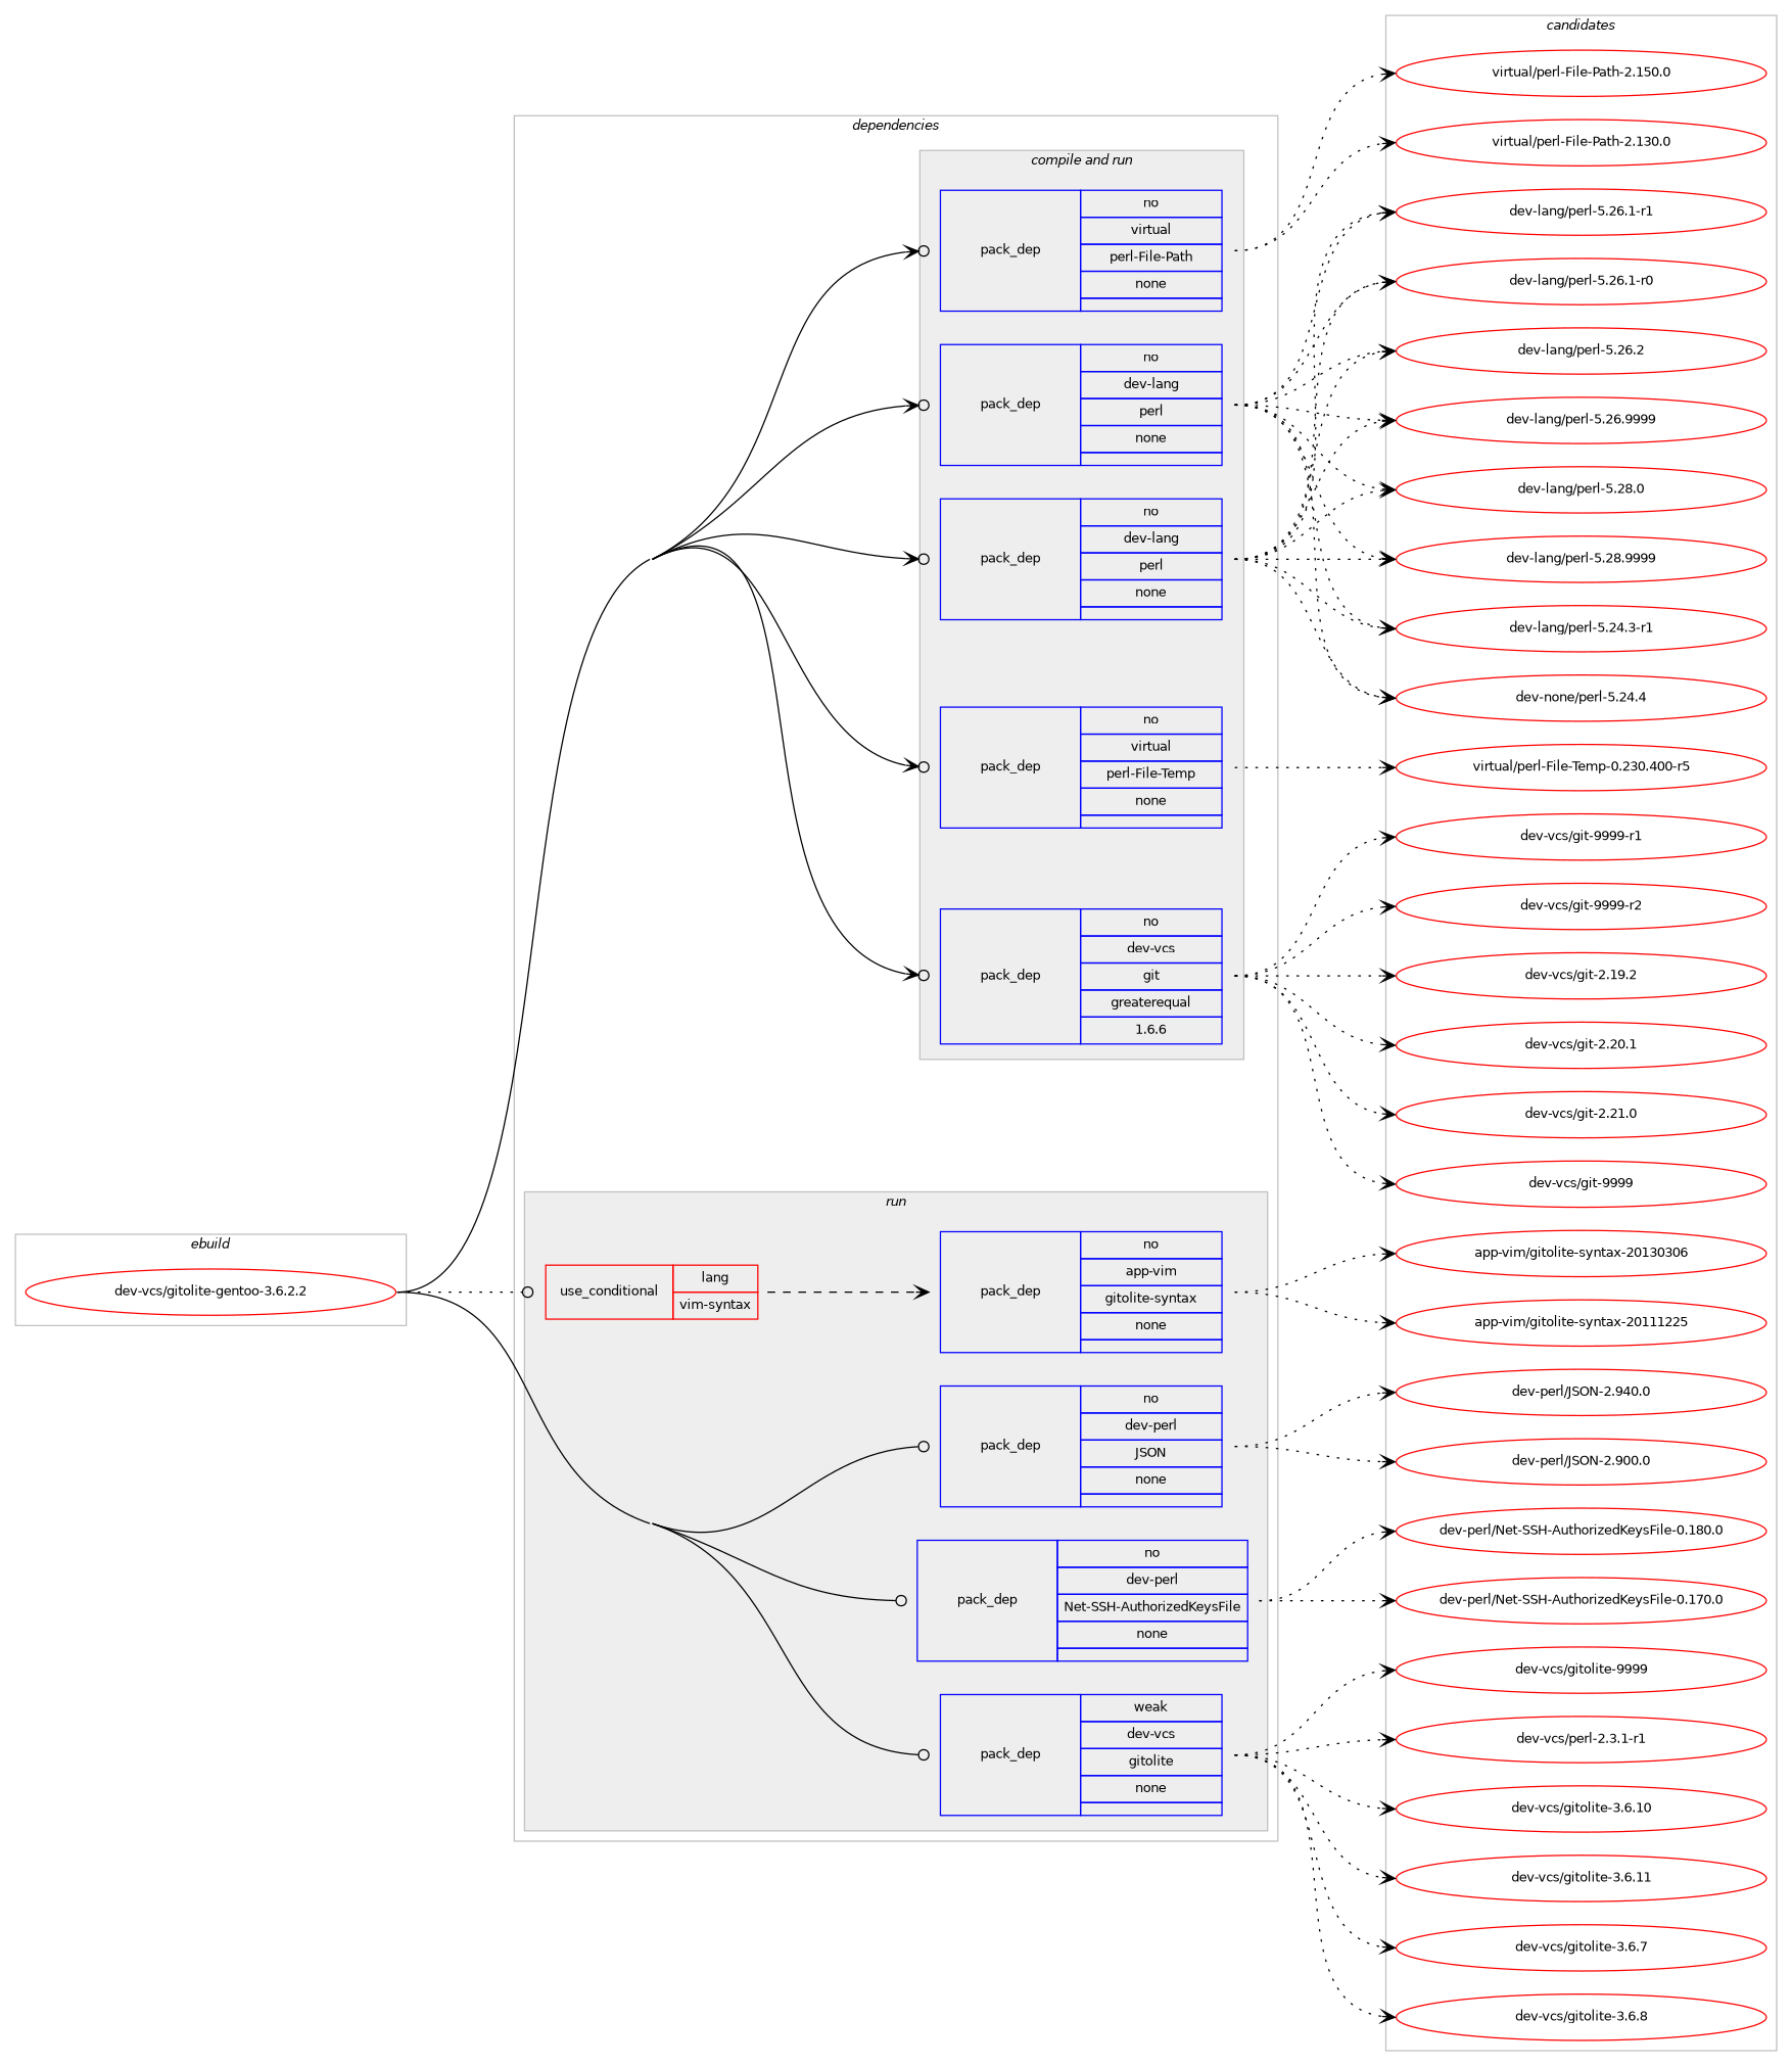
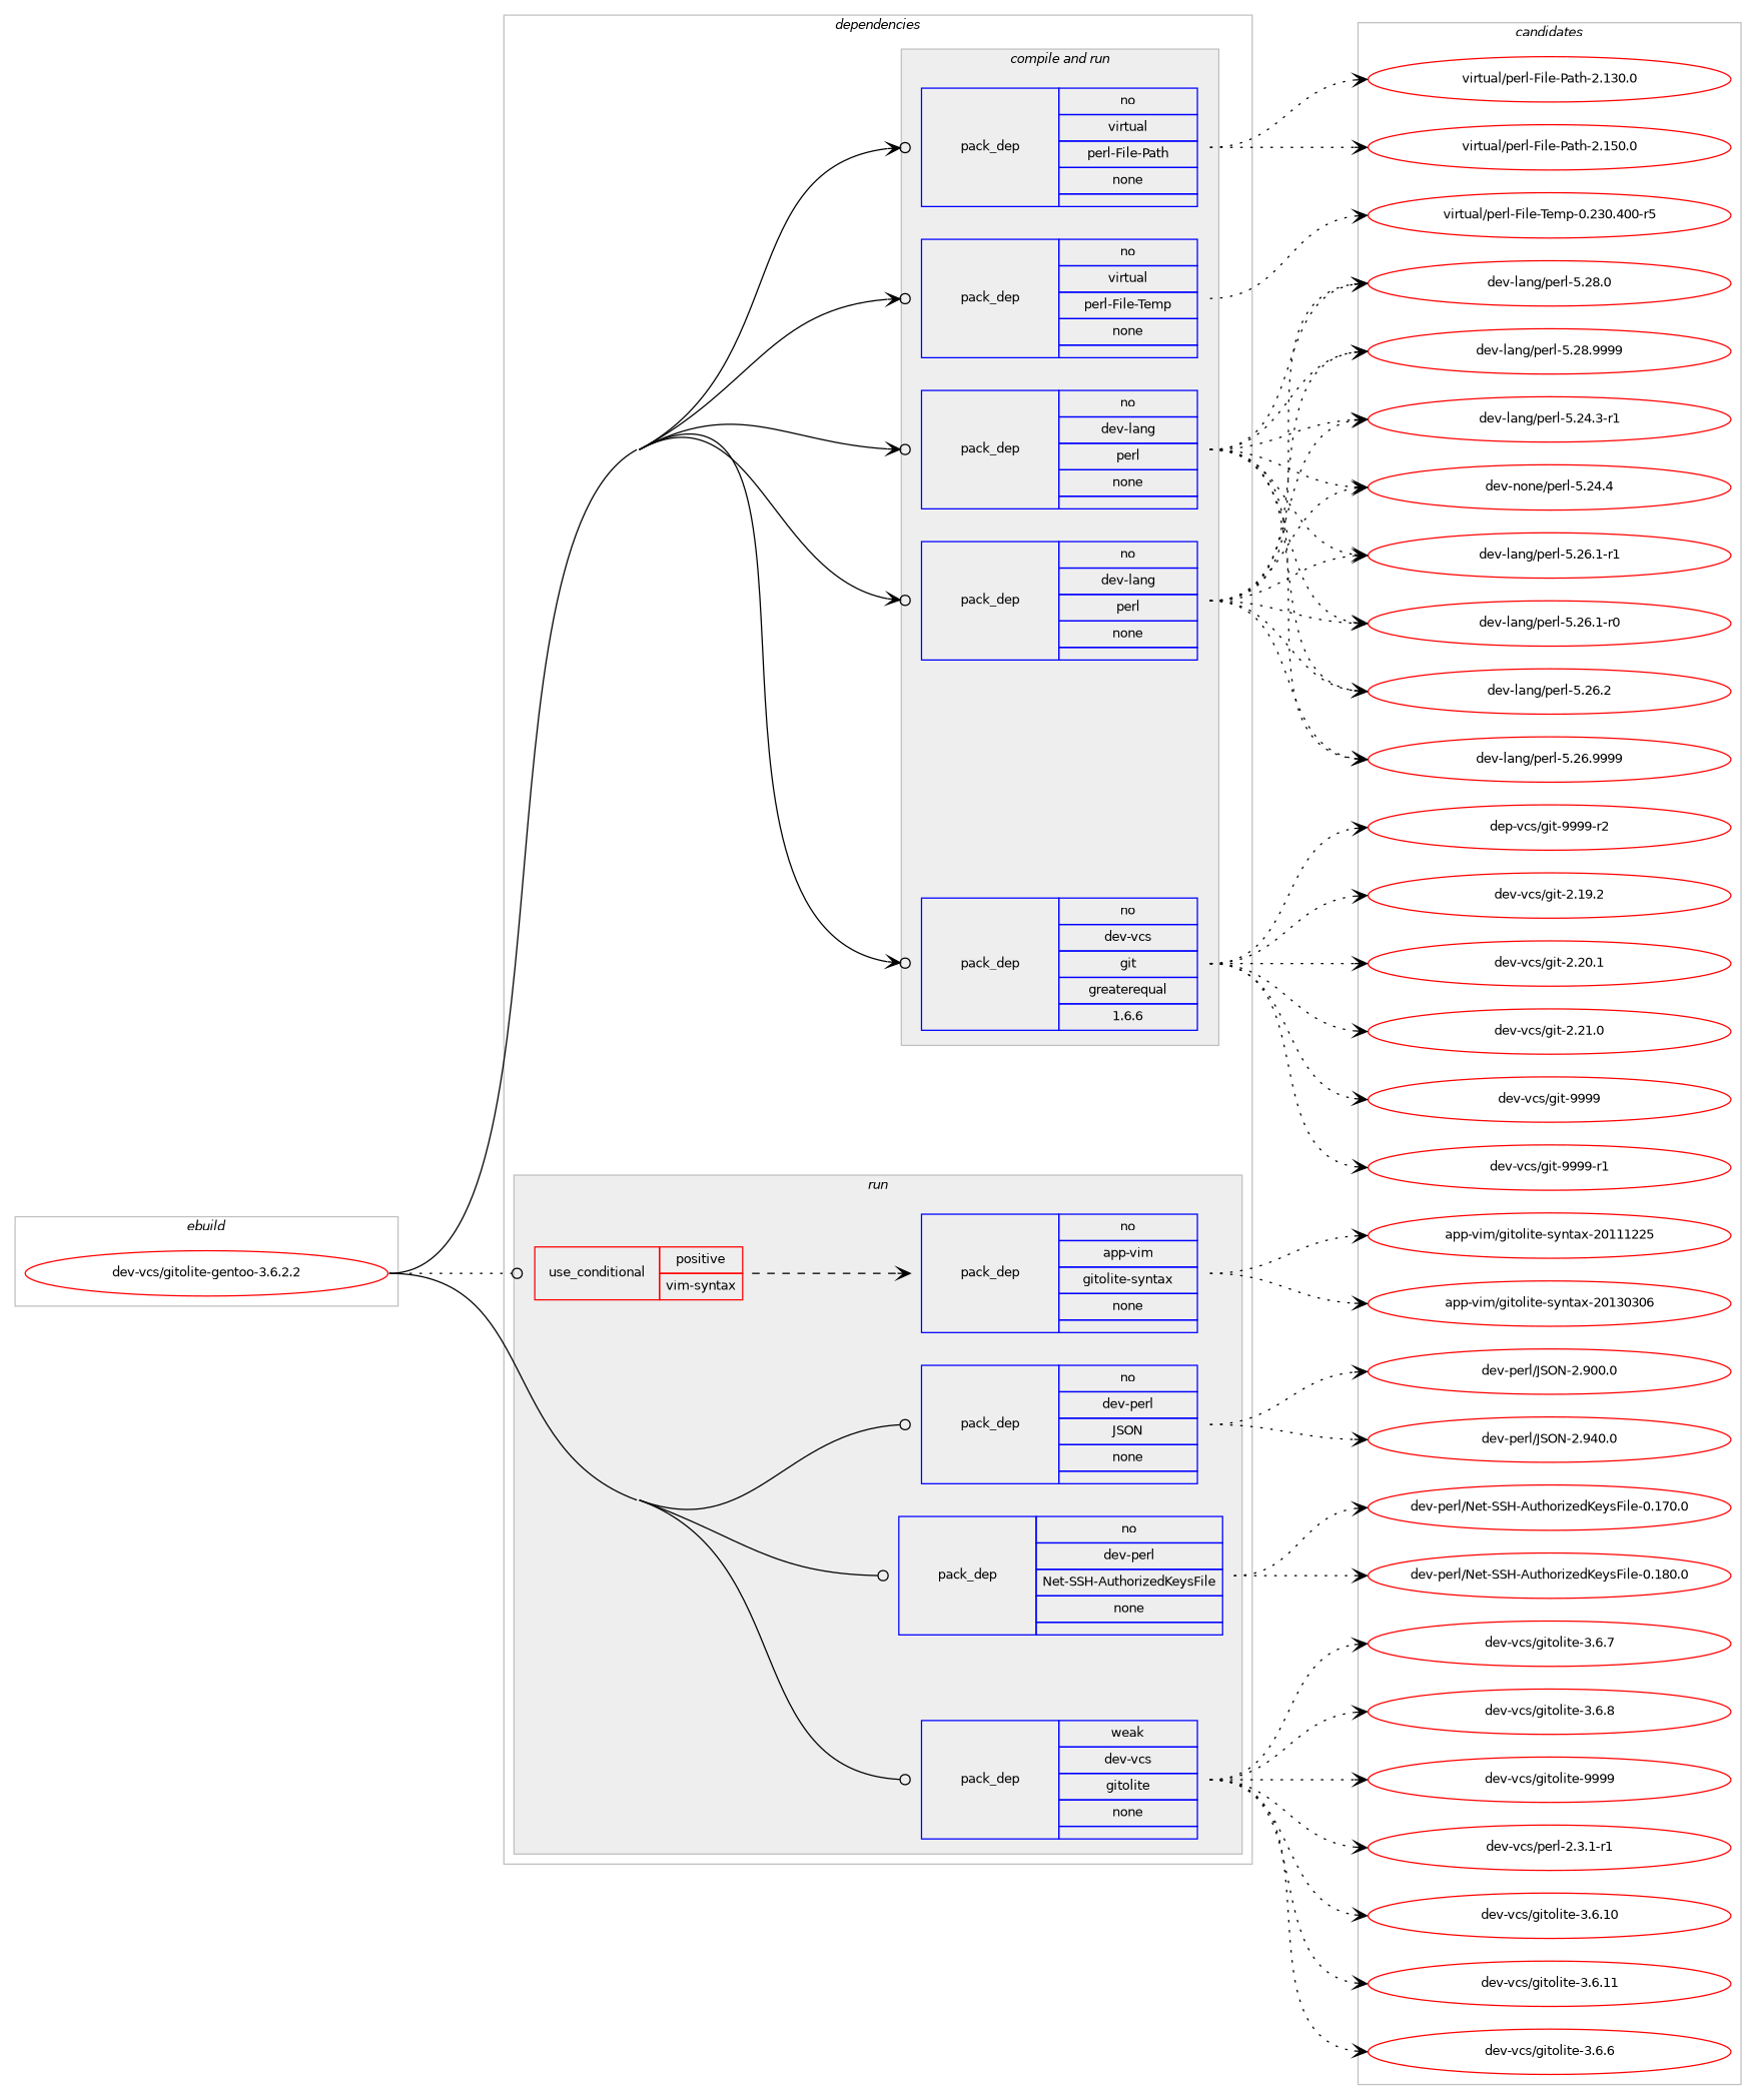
  digraph {
    compound=true
    concentrate=true
    fontname=Helvetica
    fontsize=10
    newrank=true
    rankdir=LR
    ranksep=1.5
    node [color=red fontname=Helvetica fontsize=10]
    edge [arrowhead=vee headport=w style=dotted tailport=e weight=100]
    n1 [label="dev-vcs/gitolite-gentoo-3.6.2.2" width=4]
    n2 [color=blue label=<<TABLE BORDER="0" CELLBORDER="1" CELLSPACING="0" CELLPADDING="4" WIDTH="220"><TR><TD ROWSPAN="6" CELLPADDING="30">pack_dep</TD></TR><TR><TD WIDTH="110">no</TD></TR><TR><TD>dev-vcs</TD></TR><TR><TD>git</TD></TR><TR><TD>greaterequal</TD></TR><TR><TD>1.6.6</TD></TR></TABLE>> shape=none]
    n3 [color=blue label=<<TABLE BORDER="0" CELLBORDER="1" CELLSPACING="0" CELLPADDING="4" WIDTH="220"><TR><TD ROWSPAN="6" CELLPADDING="30">pack_dep</TD></TR><TR><TD WIDTH="110">no</TD></TR><TR><TD>dev-lang</TD></TR><TR><TD>perl</TD></TR><TR><TD>none</TD></TR><TR><TD></TD></TR></TABLE>> shape=none]
    n4 [color=blue label=<<TABLE BORDER="0" CELLBORDER="1" CELLSPACING="0" CELLPADDING="4" WIDTH="220"><TR><TD ROWSPAN="6" CELLPADDING="30">pack_dep</TD></TR><TR><TD WIDTH="110">no</TD></TR><TR><TD>dev-lang</TD></TR><TR><TD>perl</TD></TR><TR><TD>none</TD></TR><TR><TD></TD></TR></TABLE>> shape=none]
    n5 [color=blue label=<<TABLE BORDER="0" CELLBORDER="1" CELLSPACING="0" CELLPADDING="4" WIDTH="220"><TR><TD ROWSPAN="6" CELLPADDING="30">pack_dep</TD></TR><TR><TD WIDTH="110">no</TD></TR><TR><TD>virtual</TD></TR><TR><TD>perl-File-Path</TD></TR><TR><TD>none</TD></TR><TR><TD></TD></TR></TABLE>> shape=none]
    n6 [color=blue label=<<TABLE BORDER="0" CELLBORDER="1" CELLSPACING="0" CELLPADDING="4" WIDTH="220"><TR><TD ROWSPAN="6" CELLPADDING="30">pack_dep</TD></TR><TR><TD WIDTH="110">no</TD></TR><TR><TD>virtual</TD></TR><TR><TD>perl-File-Temp</TD></TR><TR><TD>none</TD></TR><TR><TD></TD></TR></TABLE>> shape=none]
    n7 [color=blue label=<<TABLE BORDER="0" CELLBORDER="1" CELLSPACING="0" CELLPADDING="4" WIDTH="220"><TR><TD ROWSPAN="6" CELLPADDING="30">pack_dep</TD></TR><TR><TD WIDTH="110">no</TD></TR><TR><TD>app-vim</TD></TR><TR><TD>gitolite-syntax</TD></TR><TR><TD>none</TD></TR><TR><TD></TD></TR></TABLE>> shape=none]
-   n8 [label=<<TABLE BORDER="0" CELLBORDER="1" CELLSPACING="0" CELLPADDING="4"><TR><TD ROWSPAN="3" CELLPADDING="10">use_conditional</TD></TR><TR><TD>lang</TD></TR><TR><TD>vim-syntax</TD></TR></TABLE>> shape=none]
+   n8 [label=<<TABLE BORDER="0" CELLBORDER="1" CELLSPACING="0" CELLPADDING="4"><TR><TD ROWSPAN="3" CELLPADDING="10">use_conditional</TD></TR><TR><TD>positive</TD></TR><TR><TD>vim-syntax</TD></TR></TABLE>> shape=none]
    n9 [color=blue label=<<TABLE BORDER="0" CELLBORDER="1" CELLSPACING="0" CELLPADDING="4" WIDTH="220"><TR><TD ROWSPAN="6" CELLPADDING="30">pack_dep</TD></TR><TR><TD WIDTH="110">no</TD></TR><TR><TD>dev-perl</TD></TR><TR><TD>JSON</TD></TR><TR><TD>none</TD></TR><TR><TD></TD></TR></TABLE>> shape=none]
    n10 [color=blue label=<<TABLE BORDER="0" CELLBORDER="1" CELLSPACING="0" CELLPADDING="4" WIDTH="220"><TR><TD ROWSPAN="6" CELLPADDING="30">pack_dep</TD></TR><TR><TD WIDTH="110">no</TD></TR><TR><TD>dev-perl</TD></TR><TR><TD>Net-SSH-AuthorizedKeysFile</TD></TR><TR><TD>none</TD></TR><TR><TD></TD></TR></TABLE>> shape=none]
    n11 [color=blue label=<<TABLE BORDER="0" CELLBORDER="1" CELLSPACING="0" CELLPADDING="4" WIDTH="220"><TR><TD ROWSPAN="6" CELLPADDING="30">pack_dep</TD></TR><TR><TD WIDTH="110">weak</TD></TR><TR><TD>dev-vcs</TD></TR><TR><TD>gitolite</TD></TR><TR><TD>none</TD></TR><TR><TD></TD></TR></TABLE>> shape=none]
    n12 [label="dev-lang/perl-5.24.3-r1" width=4]
    n13 [label="dev-none/perl-5.24.4" width=4]
    n14 [label="dev-lang/perl-5.26.1-r1" width=4]
    n15 [label="dev-lang/perl-5.26.1-r0" width=4]
    n16 [label="dev-lang/perl-5.26.2" width=4]
    n17 [label="dev-lang/perl-5.26.9999" width=4]
    n18 [label="dev-lang/perl-5.28.0" width=4]
    n19 [label="dev-lang/perl-5.28.9999" width=4]
    n20 [label="dev-vcs/git-2.19.2" width=4]
    n21 [label="dev-vcs/git-2.20.1" width=4]
    n22 [label="dev-vcs/git-2.21.0" width=4]
    n23 [label="dev-vcs/git-9999" width=4]
    n24 [label="dev-vcs/git-9999-r1" width=4]
-   n25 [label="dev-vcs/git-9999-r2" width=4]
+   n25 [label="dep-vcs/git-9999-r2" width=4]
    n26 [label="virtual/perl-File-Path-2.130.0" width=4]
    n27 [label="virtual/perl-File-Path-2.150.0" width=4]
    n28 [label="virtual/perl-File-Temp-0.230.400-r5" width=4]
    n29 [label="app-vim/gitolite-syntax-20111225" width=4]
    n30 [label="app-vim/gitolite-syntax-20130306" width=4]
    n31 [label="dev-perl/JSON-2.900.0" width=4]
    n32 [label="dev-perl/JSON-2.940.0" width=4]
    n33 [label="dev-perl/Net-SSH-AuthorizedKeysFile-0.170.0" width=4]
    n34 [label="dev-perl/Net-SSH-AuthorizedKeysFile-0.180.0" width=4]
    n35 [label="dev-vcs/perl-2.3.1-r1" width=4]
    n36 [label="dev-vcs/gitolite-3.6.10" width=4]
    n37 [label="dev-vcs/gitolite-3.6.11" width=4]
+   n38 [label="dev-vcs/gitolite-3.6.6" width=4]
    n39 [label="dev-vcs/gitolite-3.6.7" width=4]
    n40 [label="dev-vcs/gitolite-3.6.8" width=4]
    n41 [label="dev-vcs/gitolite-9999" width=4]
    subgraph cluster_1 {
      color=gray
      label=<<i>ebuild</i>>
      rank=same
      n1
    }
    subgraph cluster_2 {
      color=gray
      label=<<i>dependencies</i>>
      subgraph cluster_3 {
        color=gray
        fillcolor="#eeeeee"
        label=<<i>compile</i>>
        style=filled
      }
      subgraph cluster_4 {
        color=gray
        fillcolor="#eeeeee"
        label=<<i>compile and run</i>>
        style=filled
        subgraph sub_5 {
          color=gray
          fillcolor="#eeeeee"
          label=<<i>compile and run</i>>
          style=filled
          n2
        }
        subgraph sub_6 {
          color=gray
          fillcolor="#eeeeee"
          label=<<i>compile and run</i>>
          style=filled
          n3
        }
        subgraph sub_7 {
          color=gray
          fillcolor="#eeeeee"
          label=<<i>compile and run</i>>
          style=filled
          n4
        }
        subgraph sub_8 {
          color=gray
          fillcolor="#eeeeee"
          label=<<i>compile and run</i>>
          style=filled
          n5
        }
        subgraph sub_9 {
          color=gray
          fillcolor="#eeeeee"
          label=<<i>compile and run</i>>
          style=filled
          n6
        }
      }
      subgraph cluster_10 {
        color=gray
        fillcolor="#eeeeee"
        label=<<i>run</i>>
        style=filled
        subgraph sub_11 {
          color=gray
          fillcolor="#eeeeee"
          label=<<i>run</i>>
          style=filled
          n8
          subgraph sub_12 {
            color=gray
            fillcolor="#eeeeee"
            label=<<i>run</i>>
            style=filled
            n7
          }
        }
        subgraph sub_13 {
          color=gray
          fillcolor="#eeeeee"
          label=<<i>run</i>>
          style=filled
          n9
        }
        subgraph sub_14 {
          color=gray
          fillcolor="#eeeeee"
          label=<<i>run</i>>
          style=filled
          n10
        }
        subgraph sub_15 {
          color=gray
          fillcolor="#eeeeee"
          label=<<i>run</i>>
          style=filled
          n11
        }
      }
    }
    subgraph cluster_16 {
      color=gray
      label=<<i>candidates</i>>
      rank=same
      subgraph sub_17 {
        color=black
        label=<<i>candidates</i>>
        nodesep=1
        rank=same
        n12
        n13
        n14
        n15
        n16
        n17
        n18
        n19
      }
      subgraph sub_18 {
        color=black
        label=<<i>candidates</i>>
        nodesep=1
        rank=same
        n12
        n13
        n14
        n15
        n16
        n17
        n18
        n19
      }
      subgraph sub_19 {
        color=black
        label=<<i>candidates</i>>
        nodesep=1
        rank=same
        n20
        n21
        n22
        n23
        n24
        n25
      }
      subgraph sub_20 {
        color=black
        label=<<i>candidates</i>>
        nodesep=1
        rank=same
        n26
        n27
      }
      subgraph sub_21 {
        color=black
        label=<<i>candidates</i>>
        nodesep=1
        rank=same
        n28
      }
      subgraph sub_22 {
        color=black
        label=<<i>candidates</i>>
        nodesep=1
        rank=same
        n29
        n30
      }
      subgraph sub_23 {
        color=black
        label=<<i>candidates</i>>
        nodesep=1
        rank=same
        n31
        n32
      }
      subgraph sub_24 {
        color=black
        label=<<i>candidates</i>>
        nodesep=1
        rank=same
        n33
        n34
      }
      subgraph sub_25 {
        color=black
        label=<<i>candidates</i>>
        nodesep=1
        rank=same
        n35
        n36
        n37
+       n38
        n39
        n40
        n41
      }
    }
    n1 -> n2 [arrowhead=odotvee style=solid weight=20]
    n1 -> n3 [arrowhead=odotvee style=solid weight=20]
    n1 -> n4 [arrowhead=odotvee style=solid weight=20]
    n1 -> n5 [arrowhead=odotvee style=solid weight=20]
    n1 -> n6 [arrowhead=odotvee style=solid weight=20]
    n1 -> n8 [arrowhead=odot weight=20]
    n1 -> n9 [arrowhead=odot style=solid weight=20]
    n1 -> n10 [arrowhead=odot style=solid weight=20]
    n1 -> n11 [arrowhead=odot style=solid weight=20]
    n2 -> n20
    n2 -> n21
    n2 -> n22
    n2 -> n23
    n2 -> n24
    n2 -> n25
    n3 -> n12
    n3 -> n13
    n3 -> n14
    n3 -> n15
    n3 -> n16
    n3 -> n17
    n3 -> n18
    n3 -> n19
    n4 -> n12
    n4 -> n13
    n4 -> n14
    n4 -> n15
    n4 -> n16
    n4 -> n17
    n4 -> n18
    n4 -> n19
    n5 -> n26
    n5 -> n27
    n6 -> n28
    n7 -> n29
    n7 -> n30
    n8 -> n7 [style=dashed weight=20]
    n9 -> n31
    n9 -> n32
    n10 -> n33
    n10 -> n34
    n11 -> n35
    n11 -> n36
    n11 -> n37
+   n11 -> n38
    n11 -> n39
    n11 -> n40
    n11 -> n41
  }
